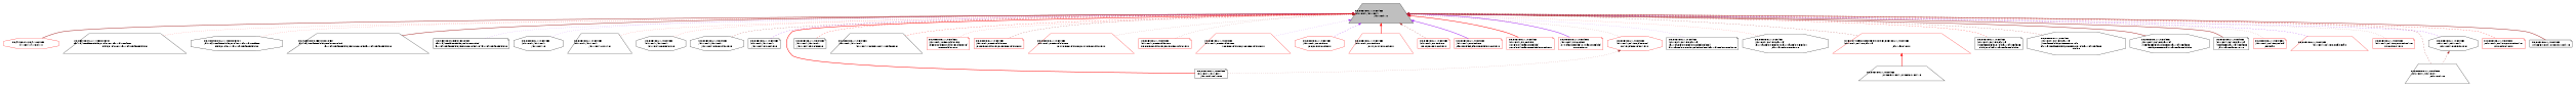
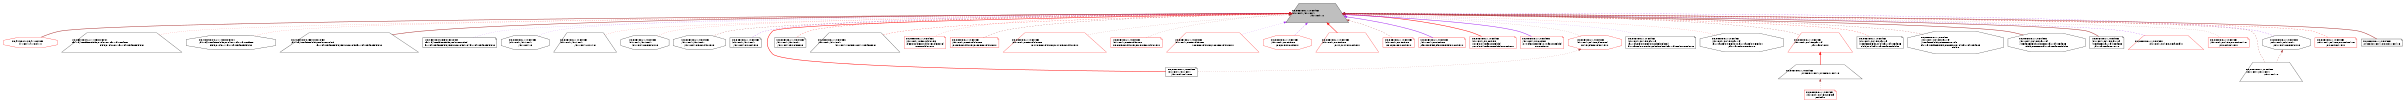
  digraph {
    node [color=black fontname=Helvetica fontsize=10 shape=note]
    edge [color=brown dir=back fontname=Helvetica fontsize=10 labelfontname=Helvetica labelfontsize=10 style=dotted]
    n1 [fillcolor=grey75 fontcolor=black height=0.2 label="src/OpenFOAM/matrices\l/lduMatrix/lduMatrix\l/lduMatrix.H" shape=trapezium style=filled width=0.4]
    n2 [color=red height=0.2 label="src/finiteVolume/fvMatrices\l/fvMatrix/fvMatrix.H" shape=octagon width=0.4]
    n3 [height=0.2 label="src/meshTools/AMIInterpolation\l/GAMG/interfaceFields/cyclicACMIGAMGInterface\lField/cyclicACMIGAMGInterfaceField.C" shape=trapezium width=0.4]
    n4 [height=0.2 label="src/meshTools/AMIInterpolation\l/GAMG/interfaceFields/cyclicAMIGAMGInterface\lField/cyclicAMIGAMGInterfaceField.C" shape=octagon width=0.4]
    n5 [height=0.2 label="src/meshTools/regionCoupled\l/GAMG/interfaceFields/regionCoupled\lGAMGInterfaceField/regionCoupledGAMGInterfaceField.C" shape=trapezium width=0.4]
    n6 [height=0.2 label="src/meshTools/regionCoupled\l/GAMG/interfaceFields/regionCoupled\lGAMGInterfaceField/regionCoupledWallGAMGInterfaceField.C" width=0.4]
    n7 [height=0.2 label="src/OpenFOAM/matrices\l/lduMatrix/lduMatrix\l/lduMatrix.C" shape=octagon width=0.4]
    n8 [height=0.2 label="src/OpenFOAM/matrices\l/lduMatrix/lduMatrix\l/lduMatrixATmul.C" shape=trapezium width=0.4]
    n9 [height=0.2 label="src/OpenFOAM/matrices\l/lduMatrix/lduMatrix\l/lduMatrixOperations.C" shape=octagon width=0.4]
    n10 [height=0.2 label="src/OpenFOAM/matrices\l/lduMatrix/lduMatrix\l/lduMatrixPreconditioner.C" shape=octagon width=0.4]
    n11 [height=0.2 label="src/OpenFOAM/matrices\l/lduMatrix/lduMatrix\l/lduMatrixSmoother.C" width=0.4]
    n12 [height=0.2 label="src/OpenFOAM/matrices\l/lduMatrix/lduMatrix\l/lduMatrixSolver.C" width=0.4]
    n13 [height=0.2 label="src/OpenFOAM/matrices\l/lduMatrix/lduMatrix\l/lduMatrixTemplates.C" width=0.4]
    n14 [height=0.2 label="src/OpenFOAM/matrices\l/lduMatrix/lduMatrix\l/lduMatrixUpdateMatrixInterfaces.C" shape=trapezium width=0.4]
    n15 [color=red height=0.2 label="src/OpenFOAM/matrices\l/lduMatrix/preconditioners\l/diagonalPreconditioner/diagonal\lPreconditioner.H" width=0.4]
    n16 [color=red height=0.2 label="src/OpenFOAM/matrices\l/lduMatrix/preconditioners\l/DICPreconditioner/DICPreconditioner.H" width=0.4]
    n17 [color=red height=0.2 label="src/OpenFOAM/matrices\l/lduMatrix/preconditioners\l/DILUPreconditioner/DILUPreconditioner.H" shape=trapezium width=0.4]
    n18 [color=red height=0.2 label="src/OpenFOAM/matrices\l/lduMatrix/preconditioners\l/FDICPreconditioner/FDICPreconditioner.H" width=0.4]
    n19 [color=red height=0.2 label="src/OpenFOAM/matrices\l/lduMatrix/preconditioners\l/noPreconditioner/noPreconditioner.H" shape=trapezium width=0.4]
    n20 [color=red height=0.2 label="src/OpenFOAM/matrices\l/lduMatrix/smoothers\l/DIC/DICSmoother.H" shape=octagon width=0.4]
    n21 [color=red height=0.2 label="src/OpenFOAM/matrices\l/lduMatrix/smoothers\l/DILU/DILUSmoother.H" shape=trapezium width=0.4]
    n22 [color=red height=0.2 label="src/OpenFOAM/matrices\l/lduMatrix/smoothers\l/FDIC/FDICSmoother.H" width=0.4]
    n23 [color=red height=0.2 label="src/OpenFOAM/matrices\l/lduMatrix/smoothers\l/GaussSeidel/GaussSeidelSmoother.H" width=0.4]
    n24 [color=red height=0.2 label="src/OpenFOAM/matrices\l/lduMatrix/smoothers\l/nonBlockingGaussSeidel\l/nonBlockingGaussSeidelSmoother.H" width=0.4]
    n25 [color=red height=0.2 label="src/OpenFOAM/matrices\l/lduMatrix/smoothers\l/symGaussSeidel/symGaussSeidel\lSmoother.H" width=0.4]
    n26 [color=red height=0.2 label="src/OpenFOAM/matrices\l/lduMatrix/solvers/diagonal\lSolver/diagonalSolver.H" shape=octagon width=0.4]
    n27 [height=0.2 label="src/OpenFOAM/matrices\l/lduMatrix/solvers/GAMG\l/GAMGAgglomerations/algebraicPair\lGAMGAgglomeration/algebraicPairGAMGAgglomeration.C" width=0.4]
    n28 [height=0.2 label="src/OpenFOAM/matrices\l/lduMatrix/solvers/GAMG\l/GAMGAgglomerations/GAMGAgglomeration\l/GAMGAgglomeration.C" shape=octagon width=0.4]
-   n29 [color=red height=0.2 label="nonBlockingGaussSeidelSmoother/OpenFOAM/matrices\l/lduMatrix/solvers/GAMG\l/GAMGSolver.H" shape=trapezium width=0.4]
+   n29 [color=red height=0.2 label="src/OpenFOAM/matrices\l/lduMatrix/solvers/GAMG\l/GAMGSolver.H" shape=trapezium width=0.4]
    n30 [height=0.2 label="src/OpenFOAM/matrices\l/lduMatrix/solvers/GAMG\l/interfaceFields/cyclicGAMGInterface\lField/cyclicGAMGInterfaceField.C" width=0.4]
    n31 [height=0.2 label="src/OpenFOAM/matrices\l/lduMatrix/solvers/GAMG\l/interfaceFields/processorCyclic\lGAMGInterfaceField/processorCyclicGAMGInterface\lField.C" shape=octagon width=0.4]
    n32 [height=0.2 label="src/OpenFOAM/matrices\l/lduMatrix/solvers/GAMG\l/interfaceFields/processorGAMGInterface\lField/processorGAMGInterfaceField.C" shape=octagon width=0.4]
    n33 [height=0.2 label="src/OpenFOAM/matrices\l/lduMatrix/solvers/GAMG\l/interfaces/GAMGInterface\l/GAMGInterfaceNew.C" width=0.4]
    n34 [color=red height=0.2 label="src/OpenFOAM/matrices\l/lduMatrix/solvers/PBiCG\l/PBiCG.H" width=0.4]
    n35 [color=red height=0.2 label="src/OpenFOAM/matrices\l/lduMatrix/solvers/PCG/PCG.H" shape=trapezium width=0.4]
    n36 [color=red height=0.2 label="src/OpenFOAM/matrices\l/lduMatrix/solvers/smoothSolver\l/smoothSolver.H" width=0.4]
    n37 [height=0.2 label="src/OpenFOAM/matrices\l/LduMatrix/LduMatrix\l/LduMatrix.C" shape=trapezium width=0.4]
    n38 [height=0.2 label="src/OpenFOAM/matrices\l/LduMatrix/LduMatrix\l/LduMatrixOperations.C" shape=octagon width=0.4]
    n39 [color=red height=0.2 label="src/OpenFOAM/matrices\l/LduMatrix/Solvers/SmoothSolver\l/SmoothSolver.H" width=0.4]
    n40 [height=0.2 label="src/OpenFOAM/matrices\l/LUscalarMatrix/procLduMatrix.C" width=0.4]
    n41 [height=0.2 label="src/OpenFOAM/matrices\l/LUscalarMatrix/LUscalarMatrix.C" shape=trapezium width=0.4]
    n1 -> n2 [style=bold]
    n1 -> n3 [color=red]
    n1 -> n4 [color=red]
    n1 -> n5 [style=bold]
    n1 -> n6 [color=purple]
    n1 -> n7 [color=purple]
    n1 -> n8 [color=red]
    n1 -> n9 [color=red]
    n1 -> n10 [style=dashed]
    n1 -> n11 [color=purple style=dashed]
    n1 -> n12 [color=red style=bold]
    n1 -> n13 [color=red style=dashed]
    n1 -> n14 [color=red style=dashed]
    n1 -> n15 [color=red]
    n1 -> n16 [style=dashed]
    n1 -> n17
    n1 -> n18
    n1 -> n19 [color=purple]
    n1 -> n20 [color=purple style=dashed]
    n1 -> n21 [color=red style=bold]
    n1 -> n22 [style=dashed]
    n1 -> n23 [color=purple style=bold]
    n1 -> n24 [color=red style=bold]
    n1 -> n25 [color=purple style=bold]
    n1 -> n26
    n1 -> n27 [color=purple]
    n1 -> n28 [color=red]
    n1 -> n29 [style=dashed]
    n1 -> n30 [color=red style=dashed]
    n1 -> n31 [style=dashed]
    n1 -> n32 [style=bold]
    n1 -> n33 [style=bold]
-   n1 -> n34
+   n41 -> n34
    n1 -> n35 [color=purple style=dashed]
    n1 -> n36
    n1 -> n37 [style=dashed]
    n1 -> n38 [color=purple style=dashed]
    n1 -> n39 [color=red style=dashed]
    n1 -> n40 [style=bold]
    n26 -> n12
    n29 -> n41 [color=red style=bold]
    n38 -> n37 [style=dashed]
  }
